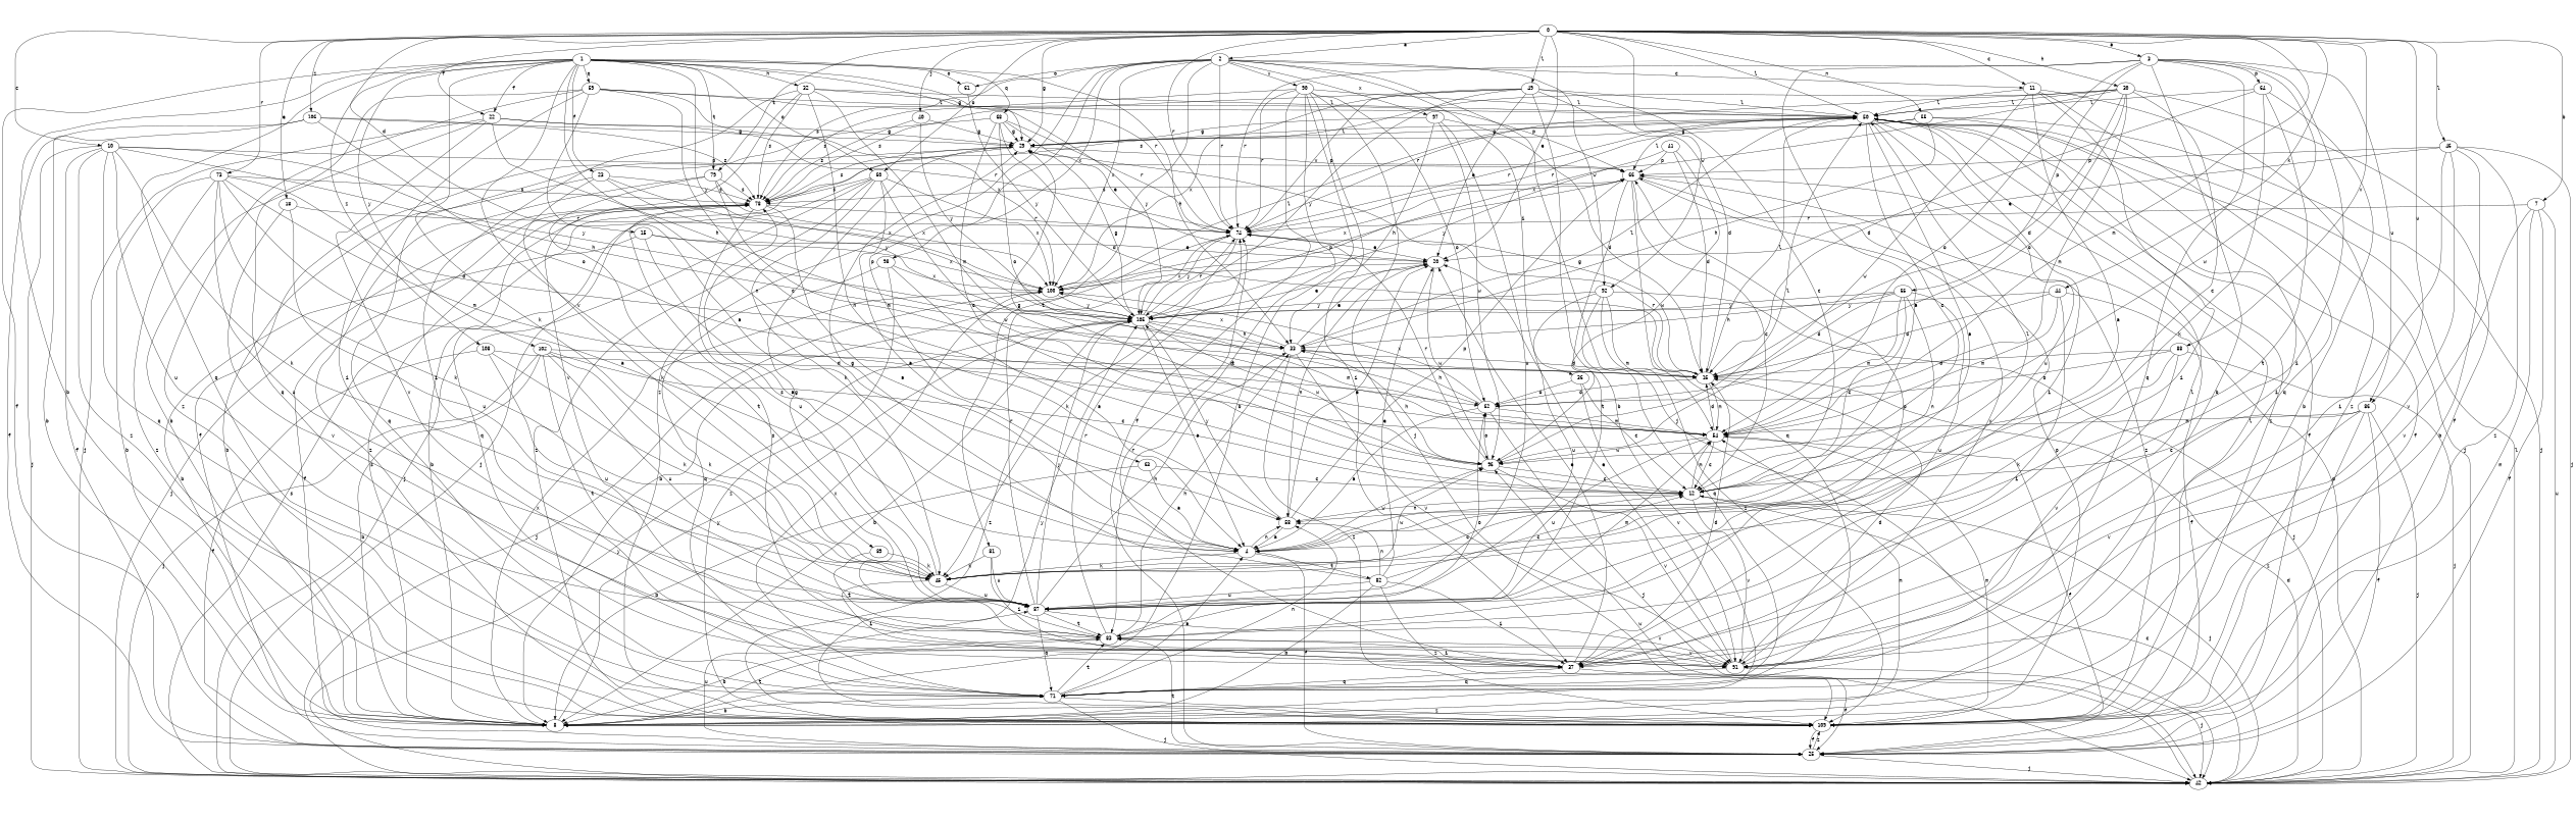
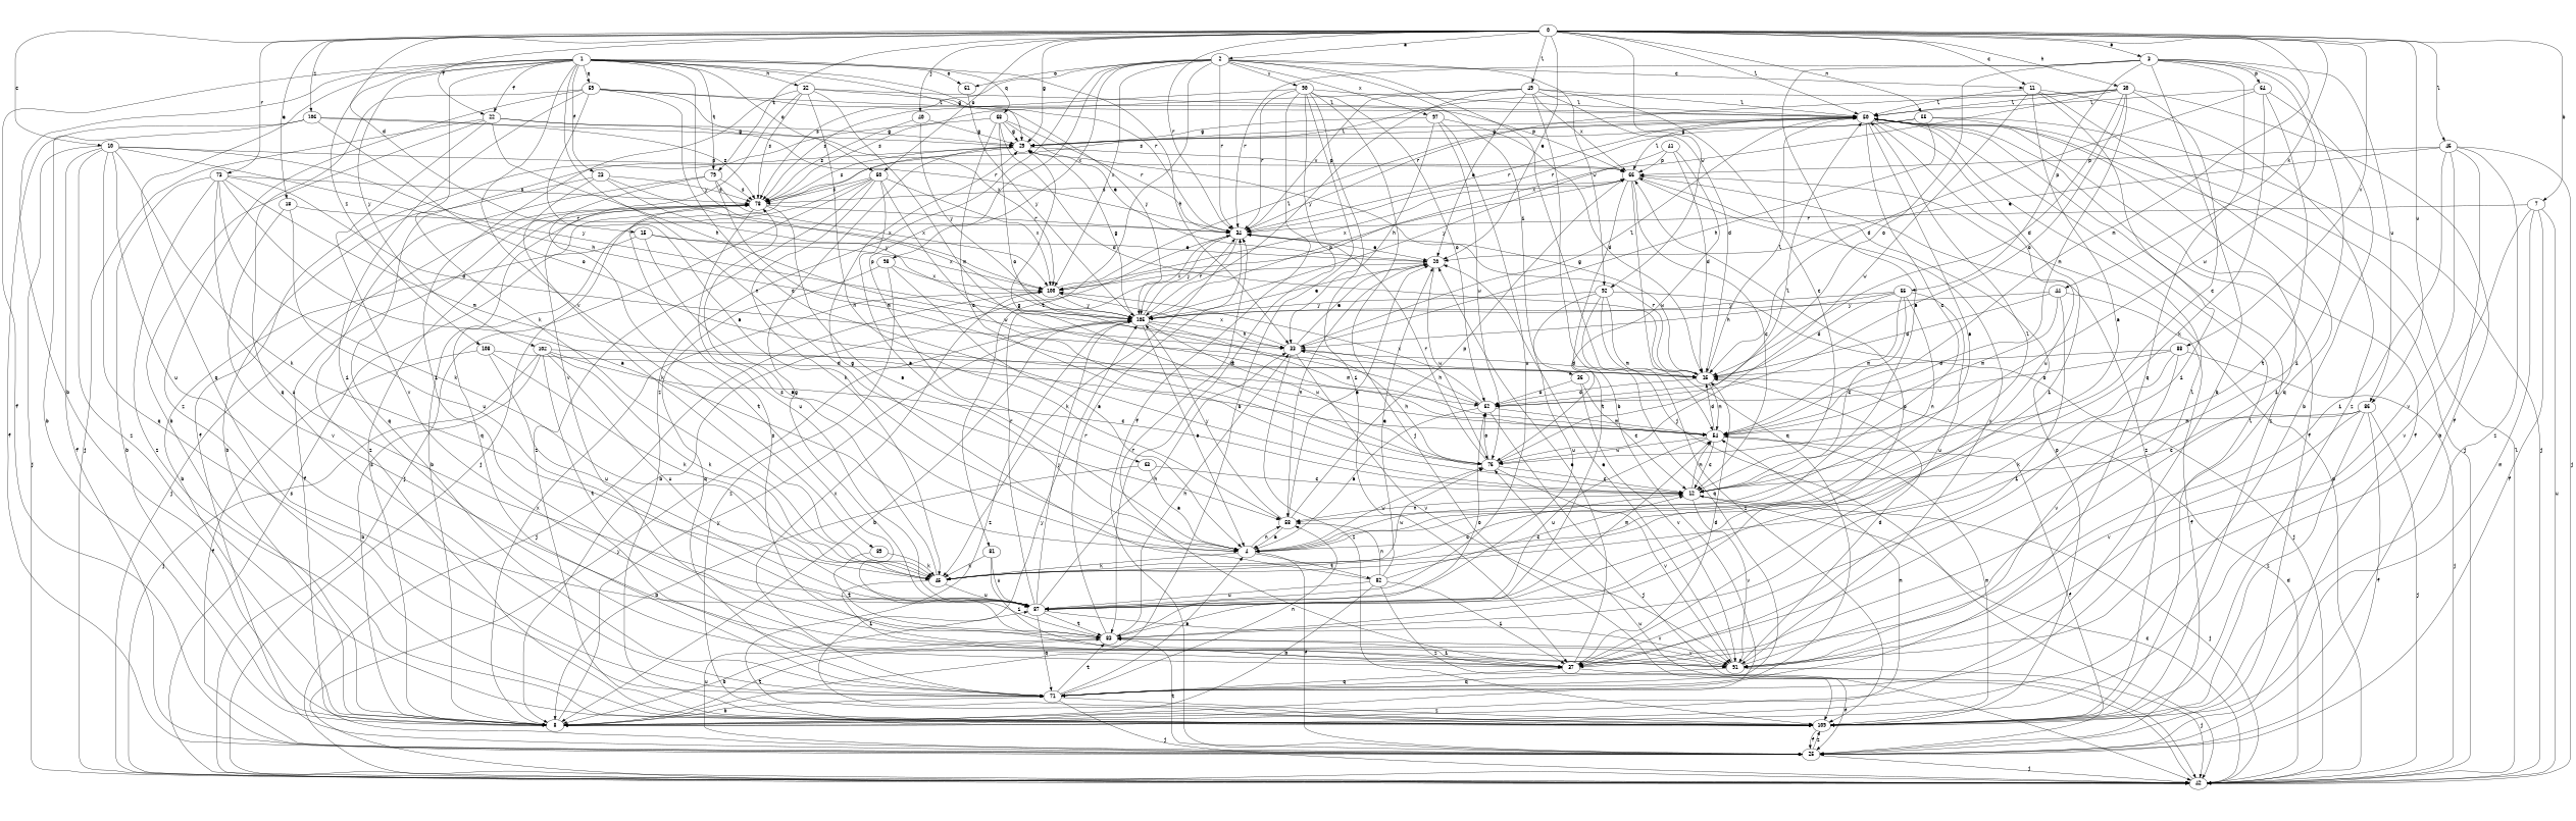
  strict digraph {
    fontname="DejaVu Sans Mono"
    node [fontname="DejaVu Sans Mono"]
    edge [fontname="DejaVu Sans Mono"]
    0
    2
    3
    7
    10
    11
    15
    18
    20
    22
    29
    30
    40
    44
    46
    49
    50
    54
    55
    60
    73
-   74
+   74 [label=34]
    79
    86
    88
    92
    106
    61
    36
    42
    63
    78
    81
    90
    97
    98
    100
    109
    8
    71
    4
    37
    62
    64
    65
-   96
+   96 [label=76]
    25
    91
    33
    45
    105
    66
    87
    58
    12
    16
    83
    1
    23
    32
    68
    69
    89
    102
    108
    41
    82
    0 -> 2 [label=a]
    0 -> 3 [label=a]
    0 -> 7 [label=b]
    0 -> 10 [label=c]
    0 -> 11 [label=c]
    0 -> 15 [label=d]
    0 -> 18 [label=e]
    0 -> 20 [label=e]
    0 -> 22 [label=f]
    0 -> 29 [label=g]
    0 -> 30 [label=h]
    0 -> 40 [label=j]
    0 -> 44 [label=k]
    0 -> 46 [label=l]
    0 -> 49 [label=l]
    0 -> 50 [label=l]
    0 -> 54 [label=m]
    0 -> 55 [label=n]
    0 -> 60 [label=o]
    0 -> 73 [label=r]
    0 -> 74 [label=r]
    0 -> 79 [label=t]
    0 -> 86 [label=u]
    0 -> 88 [label=v]
    0 -> 92 [label=w]
    0 -> 106 [label=z]
    2 -> 11 [label=c]
    2 -> 74 [label=r]
    2 -> 92 [label=w]
    2 -> 61 [label=o]
    2 -> 36 [label=i]
    2 -> 42 [label=j]
    2 -> 63 [label=p]
    2 -> 78 [label=s]
    2 -> 81 [label=t]
    2 -> 90 [label=v]
    2 -> 97 [label=x]
    2 -> 98 [label=x]
    2 -> 100 [label=x]
    2 -> 109 [label=z]
    3 -> 74 [label=r]
    3 -> 86 [label=u]
    3 -> 8 [label=b]
    3 -> 71 [label=q]
    3 -> 4 [label=a]
    3 -> 37 [label=i]
-   3 -> 54 [label=o]
+   3 -> 62 [label=o]
    3 -> 64 [label=p]
    3 -> 65 [label=p]
    3 -> 96 [label=w]
    7 -> 74 [label=r]
    7 -> 42 [label=u]
    7 -> 109 [label=m]
    7 -> 25 [label=f]
    7 -> 91 [label=v]
    10 -> 42 [label=j]
    10 -> 109 [label=z]
    10 -> 71 [label=q]
    10 -> 25 [label=f]
    10 -> 33 [label=h]
    10 -> 45 [label=k]
    10 -> 105 [label=y]
    10 -> 66 [label=p]
    10 -> 87 [label=u]
    11 -> 50 [label=l]
    11 -> 109 [label=z]
    11 -> 71 [label=q]
    11 -> 4 [label=a]
    11 -> 37 [label=i]
    11 -> 96 [label=w]
    15 -> 20 [label=e]
    15 -> 100 [label=x]
    15 -> 8 [label=b]
    15 -> 4 [label=a]
    18 -> 74 [label=r]
    18 -> 91 [label=v]
    18 -> 87 [label=u]
    20 -> 100 [label=x]
    20 -> 96 [label=w]
    20 -> 58 [label=n]
    22 -> 29 [label=g]
    22 -> 74 [label=r]
    22 -> 42 [label=j]
    22 -> 8 [label=b]
    22 -> 91 [label=v]
    22 -> 33 [label=h]
    29 -> 50 [label=l]
    29 -> 42 [label=j]
    29 -> 78 [label=s]
    29 -> 71 [label=q]
    29 -> 66 [label=p]
    30 -> 50 [label=l]
    30 -> 54 [label=m]
    30 -> 74 [label=r]
    30 -> 78 [label=s]
    30 -> 100 [label=x]
    30 -> 62 [label=o]
    30 -> 25 [label=f]
    30 -> 12 [label=c]
    30 -> 16 [label=d]
    40 -> 29 [label=g]
    40 -> 78 [label=s]
    40 -> 105 [label=y]
    44 -> 54 [label=m]
    44 -> 37 [label=i]
    44 -> 25 [label=f]
    44 -> 105 [label=y]
    44 -> 16 [label=d]
    46 -> 20 [label=e]
    46 -> 42 [label=j]
    46 -> 109 [label=z]
    46 -> 8 [label=b]
    46 -> 37 [label=i]
    46 -> 91 [label=v]
    46 -> 66 [label=p]
    49 -> 20 [label=e]
    49 -> 50 [label=l]
    49 -> 74 [label=v]
    49 -> 78 [label=s]
-   49 -> 100 [label=x]
+   49 -> 66 [label=x]
    49 -> 8 [label=b]
    49 -> 105 [label=y]
    49 -> 12 [label=c]
    49 -> 16 [label=d]
    50 -> 29 [label=g]
    50 -> 74 [label=r]
    50 -> 42 [label=j]
    50 -> 109 [label=z]
    50 -> 4 [label=a]
    50 -> 37 [label=i]
    50 -> 25 [label=f]
    50 -> 66 [label=l]
    50 -> 87 [label=u]
    50 -> 12 [label=c]
    54 -> 96 [label=w]
    54 -> 25 [label=f]
    54 -> 87 [label=u]
    54 -> 12 [label=c]
    54 -> 16 [label=d]
    55 -> 29 [label=g]
    55 -> 74 [label=r]
    55 -> 42 [label=j]
    55 -> 37 [label=i]
    55 -> 33 [label=h]
    60 -> 42 [label=j]
    60 -> 78 [label=s]
    60 -> 100 [label=x]
    60 -> 109 [label=z]
    60 -> 71 [label=q]
    60 -> 4 [label=a]
    60 -> 96 [label=w]
    60 -> 45 [label=k]
    73 -> 54 [label=m]
    73 -> 78 [label=s]
    73 -> 109 [label=z]
    73 -> 8 [label=b]
    73 -> 4 [label=a]
    73 -> 45 [label=k]
    73 -> 87 [label=u]
    73 -> 16 [label=d]
    74 -> 20 [label=e]
    74 -> 8 [label=b]
    74 -> 45 [label=k]
    74 -> 105 [label=y]
    79 -> 54 [label=m]
    79 -> 78 [label=s]
    79 -> 100 [label=x]
    79 -> 109 [label=z]
    79 -> 83 [label=t]
    86 -> 54 [label=m]
    86 -> 42 [label=j]
    86 -> 109 [label=z]
    86 -> 25 [label=f]
    86 -> 91 [label=v]
    86 -> 12 [label=c]
    88 -> 42 [label=j]
    88 -> 62 [label=o]
    88 -> 91 [label=v]
    88 -> 45 [label=k]
    88 -> 16 [label=d]
    92 -> 54 [label=m]
    92 -> 42 [label=j]
    92 -> 109 [label=z]
    92 -> 71 [label=q]
    92 -> 105 [label=y]
    92 -> 87 [label=u]
    106 -> 29 [label=g]
    106 -> 78 [label=s]
    106 -> 8 [label=b]
    106 -> 62 [label=o]
    106 -> 25 [label=f]
    61 -> 105 [label=y]
    36 -> 62 [label=o]
    36 -> 91 [label=v]
    36 -> 12 [label=c]
    42 -> 50 [label=l]
    42 -> 78 [label=s]
    42 -> 96 [label=w]
    42 -> 105 [label=y]
    42 -> 66 [label=p]
    42 -> 12 [label=c]
    42 -> 16 [label=d]
    63 -> 8 [label=b]
    63 -> 4 [label=a]
    63 -> 12 [label=c]
    78 -> 74 [label=r]
    78 -> 42 [label=j]
    78 -> 8 [label=b]
    78 -> 4 [label=a]
    78 -> 25 [label=f]
    78 -> 87 [label=u]
    81 -> 37 [label=i]
    81 -> 45 [label=k]
    81 -> 87 [label=u]
    90 -> 50 [label=l]
    90 -> 74 [label=r]
    90 -> 42 [label=j]
    90 -> 78 [label=s]
    90 -> 8 [label=b]
    90 -> 37 [label=i]
    90 -> 62 [label=o]
    90 -> 25 [label=f]
    90 -> 83 [label=t]
    97 -> 29 [label=g]
    97 -> 96 [label=w]
    97 -> 33 [label=h]
    97 -> 87 [label=u]
    97 -> 16 [label=d]
    98 -> 100 [label=x]
    98 -> 109 [label=z]
    98 -> 71 [label=q]
    98 -> 4 [label=a]
    100 -> 50 [label=l]
    100 -> 42 [label=j]
    100 -> 105 [label=y]
    109 -> 50 [label=l]
    109 -> 54 [label=m]
    109 -> 25 [label=f]
    109 -> 105 [label=y]
    109 -> 66 [label=p]
    8 -> 54 [label=m]
    8 -> 78 [label=s]
    8 -> 100 [label=x]
    8 -> 105 [label=y]
    8 -> 83 [label=t]
    71 -> 42 [label=j]
    71 -> 100 [label=x]
    71 -> 109 [label=z]
    71 -> 8 [label=b]
    71 -> 4 [label=a]
    71 -> 58 [label=n]
    71 -> 83 [label=t]
    4 -> 50 [label=l]
    4 -> 96 [label=w]
    4 -> 25 [label=f]
    4 -> 45 [label=k]
    4 -> 58 [label=n]
    4 -> 82 [label=t]
    37 -> 20 [label=e]
    37 -> 74 [label=r]
    37 -> 71 [label=q]
    37 -> 25 [label=f]
    37 -> 16 [label=d]
    62 -> 54 [label=m]
    62 -> 42 [label=j]
    62 -> 100 [label=x]
    62 -> 4 [label=a]
    62 -> 33 [label=h]
    64 -> 50 [label=l]
    64 -> 8 [label=b]
    64 -> 45 [label=k]
    64 -> 16 [label=d]
    64 -> 83 [label=t]
    65 -> 54 [label=m]
    65 -> 33 [label=h]
    65 -> 105 [label=y]
    65 -> 87 [label=u]
    65 -> 58 [label=n]
    65 -> 12 [label=c]
    65 -> 16 [label=d]
    96 -> 29 [label=g]
    96 -> 50 [label=l]
    96 -> 74 [label=r]
    96 -> 62 [label=o]
    96 -> 91 [label=v]
    96 -> 33 [label=h]
    96 -> 12 [label=c]
    25 -> 50 [label=f]
    25 -> 42 [label=j]
    25 -> 109 [label=z]
    25 -> 87 [label=u]
    25 -> 83 [label=t]
    91 -> 20 [label=e]
    91 -> 50 [label=l]
    91 -> 42 [label=j]
    91 -> 78 [label=s]
    91 -> 71 [label=q]
    91 -> 16 [label=d]
    33 -> 20 [label=e]
    33 -> 50 [label=l]
    33 -> 100 [label=x]
    33 -> 109 [label=z]
    33 -> 91 [label=v]
    33 -> 16 [label=d]
    45 -> 78 [label=s]
    45 -> 37 [label=i]
    45 -> 96 [label=w]
    45 -> 87 [label=u]
    45 -> 12 [label=c]
    105 -> 20 [label=e]
    105 -> 29 [label=g]
    105 -> 54 [label=m]
    105 -> 74 [label=r]
    105 -> 109 [label=z]
    105 -> 8 [label=b]
    105 -> 4 [label=a]
    105 -> 96 [label=w]
    105 -> 33 [label=h]
    105 -> 66 [label=p]
    66 -> 78 [label=s]
    66 -> 100 [label=x]
    66 -> 109 [label=z]
    66 -> 71 [label=q]
    66 -> 91 [label=v]
    66 -> 12 [label=c]
    66 -> 83 [label=t]
    87 -> 54 [label=m]
    87 -> 74 [label=r]
    87 -> 71 [label=q]
    87 -> 91 [label=v]
    87 -> 33 [label=h]
    87 -> 105 [label=y]
    87 -> 83 [label=t]
    58 -> 20 [label=e]
    58 -> 4 [label=a]
    58 -> 105 [label=y]
    58 -> 66 [label=p]
    12 -> 54 [label=m]
    12 -> 42 [label=j]
    12 -> 91 [label=v]
    12 -> 58 [label=n]
    16 -> 29 [label=g]
    16 -> 50 [label=l]
    16 -> 54 [label=m]
    16 -> 74 [label=r]
    16 -> 62 [label=o]
    83 -> 29 [label=g]
    83 -> 74 [label=r]
    83 -> 8 [label=b]
    83 -> 37 [label=i]
    83 -> 62 [label=o]
    83 -> 91 [label=v]
    83 -> 33 [label=h]
    83 -> 66 [label=p]
    1 -> 22 [label=f]
    1 -> 29 [label=g]
    1 -> 60 [label=o]
    1 -> 74 [label=r]
    1 -> 79 [label=t]
    1 -> 61 [label=o]
    1 -> 8 [label=b]
    1 -> 71 [label=q]
    1 -> 25 [label=f]
    1 -> 33 [label=h]
    1 -> 45 [label=k]
    1 -> 105 [label=y]
    1 -> 58 [label=n]
    1 -> 23 [label=f]
    1 -> 32 [label=h]
    1 -> 68 [label=q]
    1 -> 69 [label=q]
    1 -> 89 [label=v]
    1 -> 102 [label=y]
    1 -> 108 [label=z]
    23 -> 78 [label=s]
    23 -> 100 [label=x]
    23 -> 8 [label=b]
    23 -> 45 [label=k]
    23 -> 105 [label=y]
    32 -> 50 [label=l]
    32 -> 54 [label=m]
    32 -> 78 [label=s]
    32 -> 37 [label=i]
    32 -> 91 [label=v]
    32 -> 105 [label=y]
    32 -> 58 [label=n]
    68 -> 20 [label=e]
    68 -> 29 [label=g]
    68 -> 74 [label=r]
    68 -> 62 [label=o]
    68 -> 25 [label=f]
    68 -> 12 [label=c]
    68 -> 16 [label=d]
    69 -> 50 [label=l]
    69 -> 100 [label=x]
    69 -> 109 [label=z]
    69 -> 71 [label=q]
    69 -> 4 [label=a]
    69 -> 37 [label=i]
    69 -> 66 [label=p]
    69 -> 12 [label=c]
    89 -> 45 [label=k]
    89 -> 83 [label=t]
    102 -> 42 [label=j]
    102 -> 8 [label=b]
    102 -> 45 [label=k]
    102 -> 87 [label=u]
    102 -> 12 [label=c]
    102 -> 16 [label=d]
    102 -> 83 [label=t]
    108 -> 25 [label=f]
    108 -> 45 [label=k]
    108 -> 87 [label=u]
    108 -> 16 [label=d]
    41 -> 96 [label=w]
    41 -> 105 [label=y]
    41 -> 66 [label=p]
    41 -> 16 [label=d]
    82 -> 20 [label=e]
    82 -> 29 [label=g]
    82 -> 109 [label=z]
    82 -> 8 [label=b]
    82 -> 37 [label=i]
    82 -> 87 [label=u]
    82 -> 58 [label=n]
    82 -> 12 [label=c]
  }
